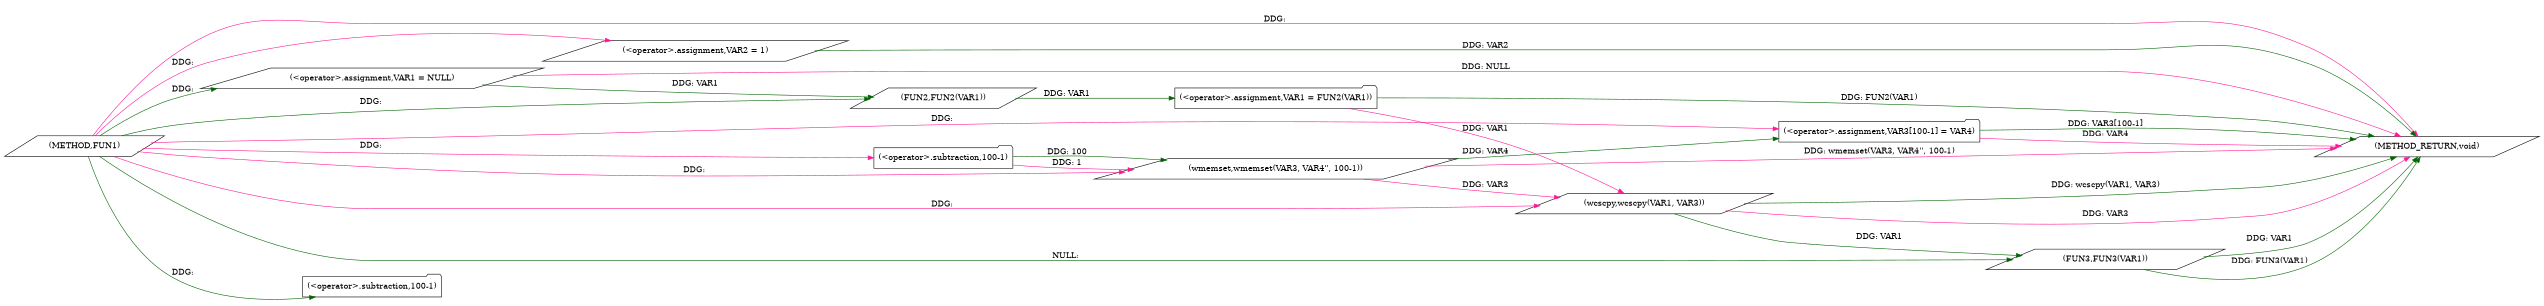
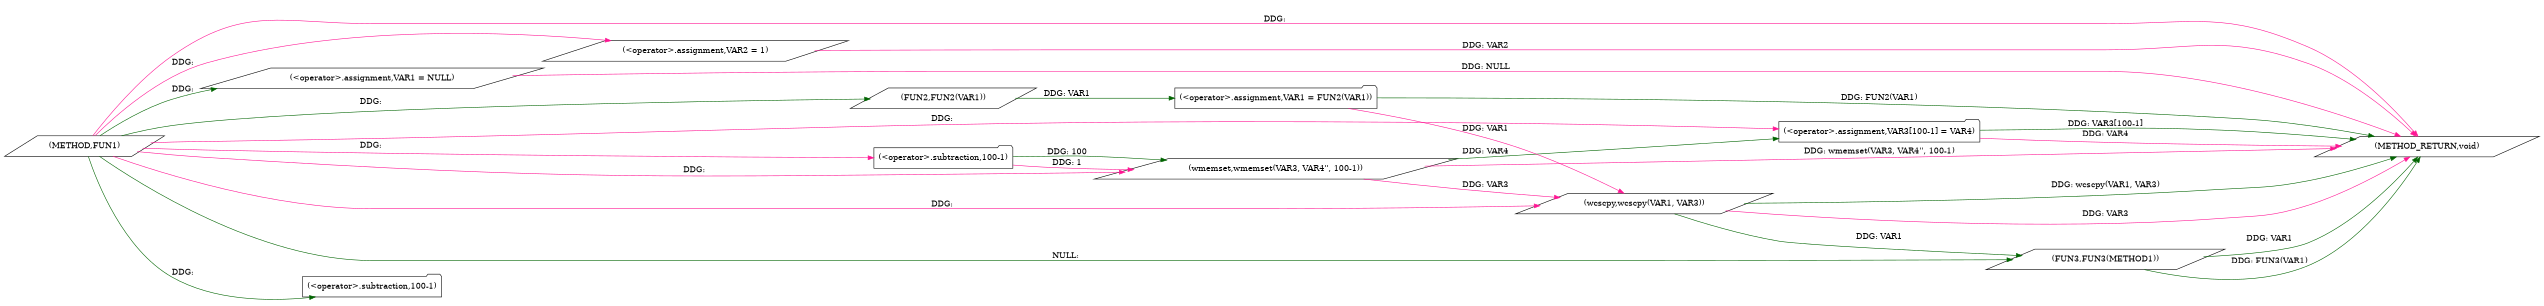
  digraph {
    rankdir=LR
    node [shape=parallelogram]
    edge [color=darkgreen]
    n1 [label="(METHOD,FUN1)"]
    n2 [label="(<operator>.assignment,VAR1 = NULL)"]
    n3 [label="(<operator>.assignment,VAR2 = 1)"]
    n4 [label="(FUN2,FUN2(VAR1))"]
    n5 [label="(wmemset,wmemset(VAR3, VAR4'', 100-1))"]
    n6 [label="(<operator>.subtraction,100-1)" shape=folder]
    n7 [label="(<operator>.assignment,VAR3[100-1] = VAR4)" shape=folder]
    n8 [label="(<operator>.subtraction,100-1)" shape=folder]
    n9 [label="(wcscpy,wcscpy(VAR1, VAR3))"]
-   n10 [label="(FUN3,FUN3(VAR1))"]
+   n10 [label="(FUN3,FUN3(METHOD1))"]
    n11 [label="(METHOD_RETURN,void)"]
    n12 [label="(<operator>.assignment,VAR1 = FUN2(VAR1))" shape=folder]
    n1 -> n2 [label="DDG: "]
    n1 -> n3 [color=deeppink label="DDG: "]
    n1 -> n4 [label="DDG: "]
    n1 -> n5 [color=deeppink label="DDG: "]
    n1 -> n6 [color=deeppink label="DDG: "]
    n1 -> n7 [color=deeppink label="DDG: "]
    n1 -> n8 [label="DDG: "]
    n1 -> n9 [color=deeppink label="DDG: "]
    n1 -> n10 [label="NULL: "]
    n1 -> n11 [color=deeppink label="DDG: "]
-   n2 -> n4 [label="DDG: VAR1"]
    n2 -> n11 [color=deeppink label="DDG: NULL"]
-   n3 -> n11 [label="DDG: VAR2"]
+   n3 -> n11 [color=deeppink label="DDG: VAR2"]
    n4 -> n12 [label="DDG: VAR1"]
    n5 -> n7 [label="DDG: VAR4"]
    n5 -> n9 [color=deeppink label="DDG: VAR3"]
    n5 -> n11 [color=deeppink label="DDG: wmemset(VAR3, VAR4'', 100-1)"]
    n6 -> n5 [label="DDG: 100"]
    n6 -> n5 [color=deeppink label="DDG: 1"]
    n7 -> n11 [color=deeppink label="DDG: VAR4"]
    n7 -> n11 [label="DDG: VAR3[100-1]"]
    n9 -> n10 [label="DDG: VAR1"]
    n9 -> n11 [color=deeppink label="DDG: VAR3"]
    n9 -> n11 [label="DDG: wcscpy(VAR1, VAR3)"]
    n10 -> n11 [label="DDG: VAR1"]
    n10 -> n11 [label="DDG: FUN3(VAR1)"]
    n12 -> n9 [color=deeppink label="DDG: VAR1"]
    n12 -> n11 [label="DDG: FUN2(VAR1)"]
  }
